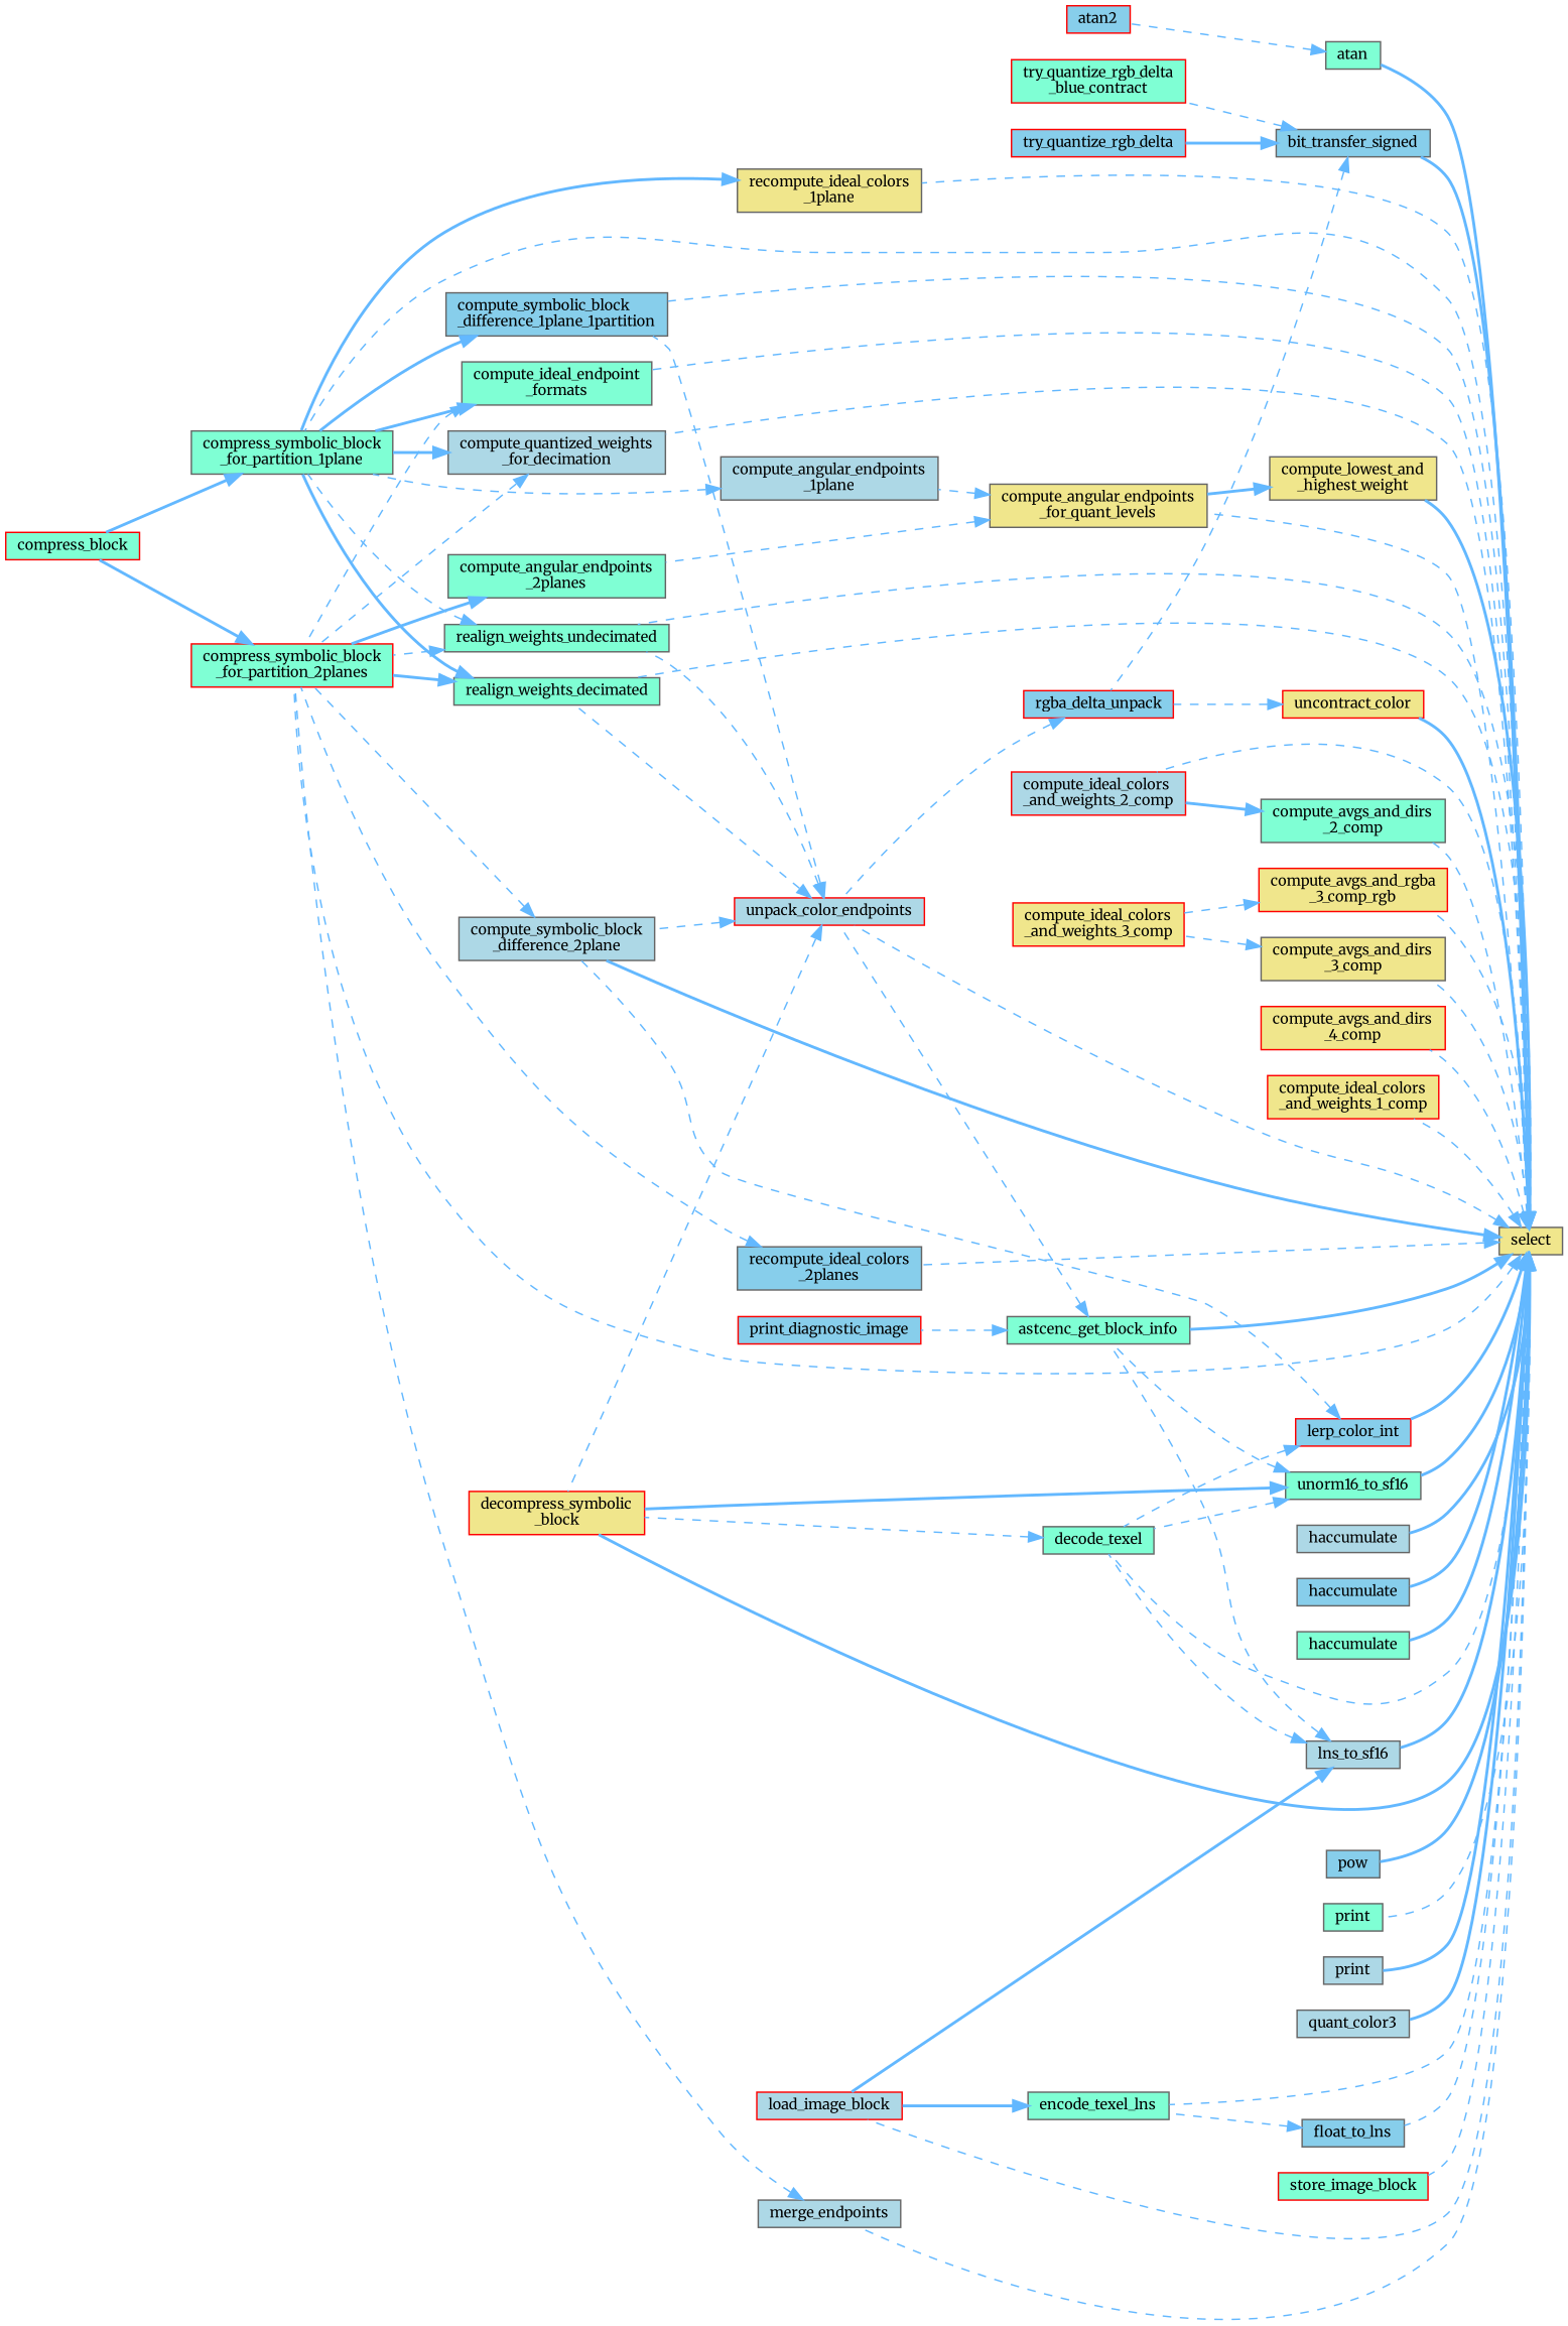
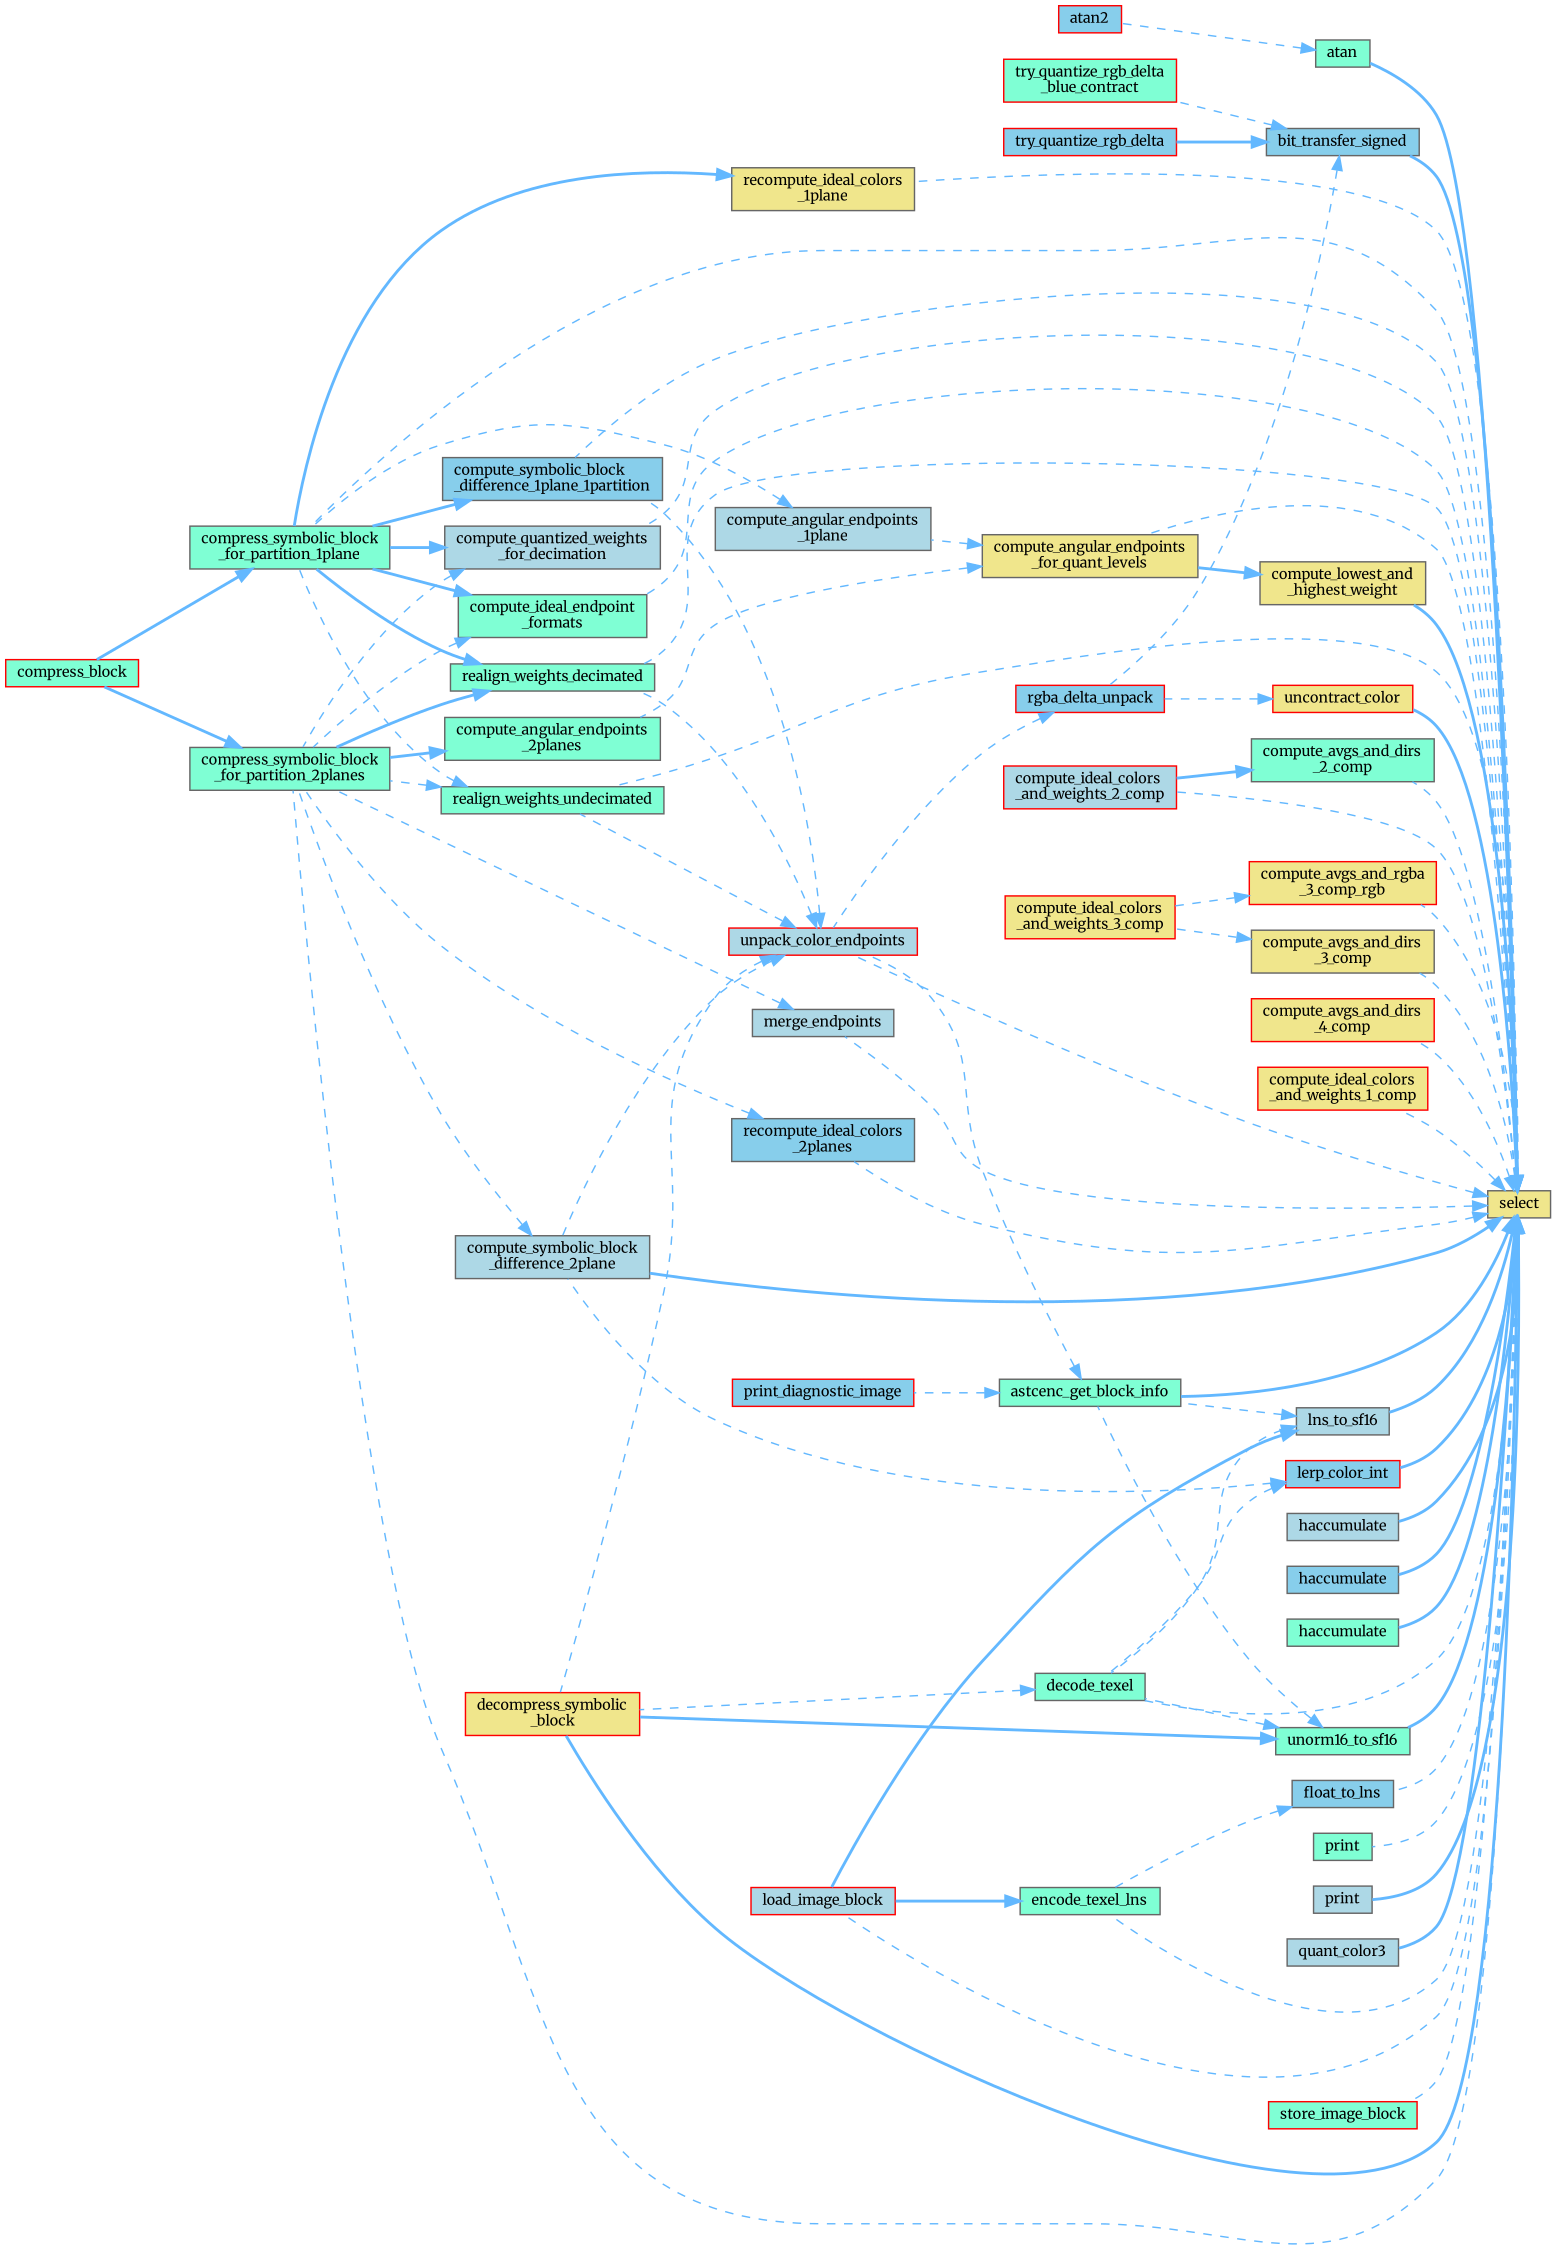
  digraph {
    fontname=Merriweather
    rankdir=RL
    node [color=grey40 fillcolor=aquamarine fontname=Merriweather fontsize=10 shape=box style=filled]
    edge [color=steelblue1 dir=back fontname=Merriweather fontsize=10 labelfontname=Helvetica labelfontsize=10 style=dashed]
    n1 [color=gray40 fillcolor=khaki fontcolor=black height=0.2 label=select width=0.4]
    n2 [height=0.2 label=astcenc_get_block_info width=0.4]
    n3 [height=0.2 label=atan width=0.4]
    n4 [fillcolor=skyblue height=0.2 label=bit_transfer_signed width=0.4]
    n5 [color=red fillcolor=lightblue height=0.2 label=unpack_color_endpoints width=0.4]
    n6 [fillcolor=skyblue height=0.2 label="compute_symbolic_block\l_difference_1plane_1partition" width=0.4]
    n7 [height=0.2 label="compress_symbolic_block\l_for_partition_1plane" width=0.4]
    n8 [fillcolor=lightblue height=0.2 label="compute_symbolic_block\l_difference_2plane" width=0.4]
-   n9 [color=red height=0.2 label="compress_symbolic_block\l_for_partition_2planes" width=0.4]
+   n9 [height=0.2 label="compress_symbolic_block\l_for_partition_2planes" width=0.4]
    n10 [color=red fillcolor=khaki height=0.2 label="decompress_symbolic\l_block" width=0.4]
    n11 [height=0.2 label=realign_weights_decimated width=0.4]
    n12 [height=0.2 label=realign_weights_undecimated width=0.4]
    n13 [fillcolor=khaki height=0.2 label="compute_angular_endpoints\l_for_quant_levels" width=0.4]
    n14 [height=0.2 label="compute_avgs_and_dirs\l_2_comp" width=0.4]
    n15 [color=red fillcolor=lightblue height=0.2 label="compute_ideal_colors\l_and_weights_2_comp" width=0.4]
    n16 [fillcolor=khaki height=0.2 label="compute_avgs_and_dirs\l_3_comp" width=0.4]
    n17 [color=red fillcolor=khaki height=0.2 label="compute_avgs_and_rgba\l_3_comp_rgb" width=0.4]
    n18 [color=red fillcolor=khaki height=0.2 label="compute_avgs_and_dirs\l_4_comp" width=0.4]
    n19 [color=red fillcolor=khaki height=0.2 label="compute_ideal_colors\l_and_weights_1_comp" width=0.4]
    n20 [height=0.2 label="compute_ideal_endpoint\l_formats" width=0.4]
    n21 [fillcolor=khaki height=0.2 label="compute_lowest_and\l_highest_weight" width=0.4]
    n22 [fillcolor=lightblue height=0.2 label="compute_quantized_weights\l_for_decimation" width=0.4]
    n23 [height=0.2 label=decode_texel width=0.4]
    n24 [height=0.2 label=encode_texel_lns width=0.4]
    n25 [color=red fillcolor=lightblue height=0.2 label=load_image_block width=0.4]
    n26 [fillcolor=skyblue height=0.2 label=float_to_lns width=0.4]
    n27 [fillcolor=lightblue height=0.2 label=haccumulate width=0.4]
    n28 [fillcolor=skyblue height=0.2 label=haccumulate width=0.4]
    n29 [height=0.2 label=haccumulate width=0.4]
    n30 [color=red fillcolor=skyblue height=0.2 label=lerp_color_int width=0.4]
    n31 [fillcolor=lightblue height=0.2 label=lns_to_sf16 width=0.4]
    n32 [fillcolor=lightblue height=0.2 label=merge_endpoints width=0.4]
-   n33 [fillcolor=skyblue height=0.2 label=pow width=0.4]
    n34 [height=0.2 label=print width=0.4]
    n35 [fillcolor=lightblue height=0.2 label=print width=0.4]
    n36 [fillcolor=lightblue height=0.2 label=quant_color3 width=0.4]
    n37 [fillcolor=khaki height=0.2 label="recompute_ideal_colors\l_1plane" width=0.4]
    n38 [fillcolor=skyblue height=0.2 label="recompute_ideal_colors\l_2planes" width=0.4]
    n39 [color=red height=0.2 label=store_image_block width=0.4]
    n40 [color=red fillcolor=khaki height=0.2 label=uncontract_color width=0.4]
    n41 [height=0.2 label=unorm16_to_sf16 width=0.4]
    n42 [color=red fillcolor=skyblue height=0.2 label=print_diagnostic_image width=0.4]
    n43 [color=red fillcolor=skyblue height=0.2 label=atan2 width=0.4]
    n44 [color=red fillcolor=skyblue height=0.2 label=rgba_delta_unpack width=0.4]
    n45 [color=red fillcolor=skyblue height=0.2 label=try_quantize_rgb_delta width=0.4]
    n46 [color=red height=0.2 label="try_quantize_rgb_delta\l_blue_contract" width=0.4]
    n47 [color=red height=0.2 label=compress_block width=0.4]
    n48 [fillcolor=lightblue height=0.2 label="compute_angular_endpoints\l_1plane" width=0.4]
    n49 [height=0.2 label="compute_angular_endpoints\l_2planes" width=0.4]
    n50 [color=red fillcolor=khaki height=0.2 label="compute_ideal_colors\l_and_weights_3_comp" width=0.4]
    n1 -> n2 [style=bold]
    n1 -> n3 [style=bold]
    n1 -> n4 [style=bold]
    n1 -> n5
    n1 -> n6
    n1 -> n7
    n1 -> n8 [style=bold]
    n1 -> n9
    n1 -> n10 [style=bold]
    n1 -> n11
    n1 -> n12
    n1 -> n13
    n1 -> n14
    n1 -> n15
    n1 -> n16
    n1 -> n17
    n1 -> n18
    n1 -> n19
    n1 -> n20
    n1 -> n21 [style=bold]
    n1 -> n22
    n1 -> n23
    n1 -> n24
    n1 -> n25
    n1 -> n26
    n1 -> n27 [style=bold]
    n1 -> n28 [style=bold]
    n1 -> n29 [style=bold]
    n1 -> n30 [style=bold]
    n1 -> n31 [style=bold]
    n1 -> n32
-   n1 -> n33 [style=bold]
    n1 -> n34
    n1 -> n35 [style=bold]
    n1 -> n36 [style=bold]
    n1 -> n37
    n1 -> n38
    n1 -> n39
    n1 -> n40 [style=bold]
    n1 -> n41 [style=bold]
    n2 -> n5
    n2 -> n42
    n3 -> n43
    n4 -> n44
    n4 -> n45 [style=bold]
    n4 -> n46
    n5 -> n6
    n5 -> n8
    n5 -> n10
    n5 -> n11
    n5 -> n12
    n6 -> n7 [style=bold]
    n7 -> n47 [style=bold]
    n8 -> n9
    n9 -> n47 [style=bold]
    n11 -> n7 [style=bold]
    n11 -> n9 [style=bold]
    n12 -> n7
    n12 -> n9
    n13 -> n48
    n13 -> n49
    n14 -> n15 [style=bold]
    n16 -> n50
    n17 -> n50
    n20 -> n7 [style=bold]
    n20 -> n9
    n21 -> n13 [style=bold]
    n22 -> n7 [style=bold]
    n22 -> n9
    n23 -> n10
    n24 -> n25 [style=bold]
    n26 -> n24
    n30 -> n8
    n30 -> n23
    n31 -> n2
    n31 -> n23
    n31 -> n25 [style=bold]
    n32 -> n9
    n37 -> n7 [style=bold]
    n38 -> n9
    n40 -> n44
    n41 -> n2
    n41 -> n10 [style=bold]
    n41 -> n23
    n44 -> n5
    n48 -> n7
    n49 -> n9 [style=bold]
  }
